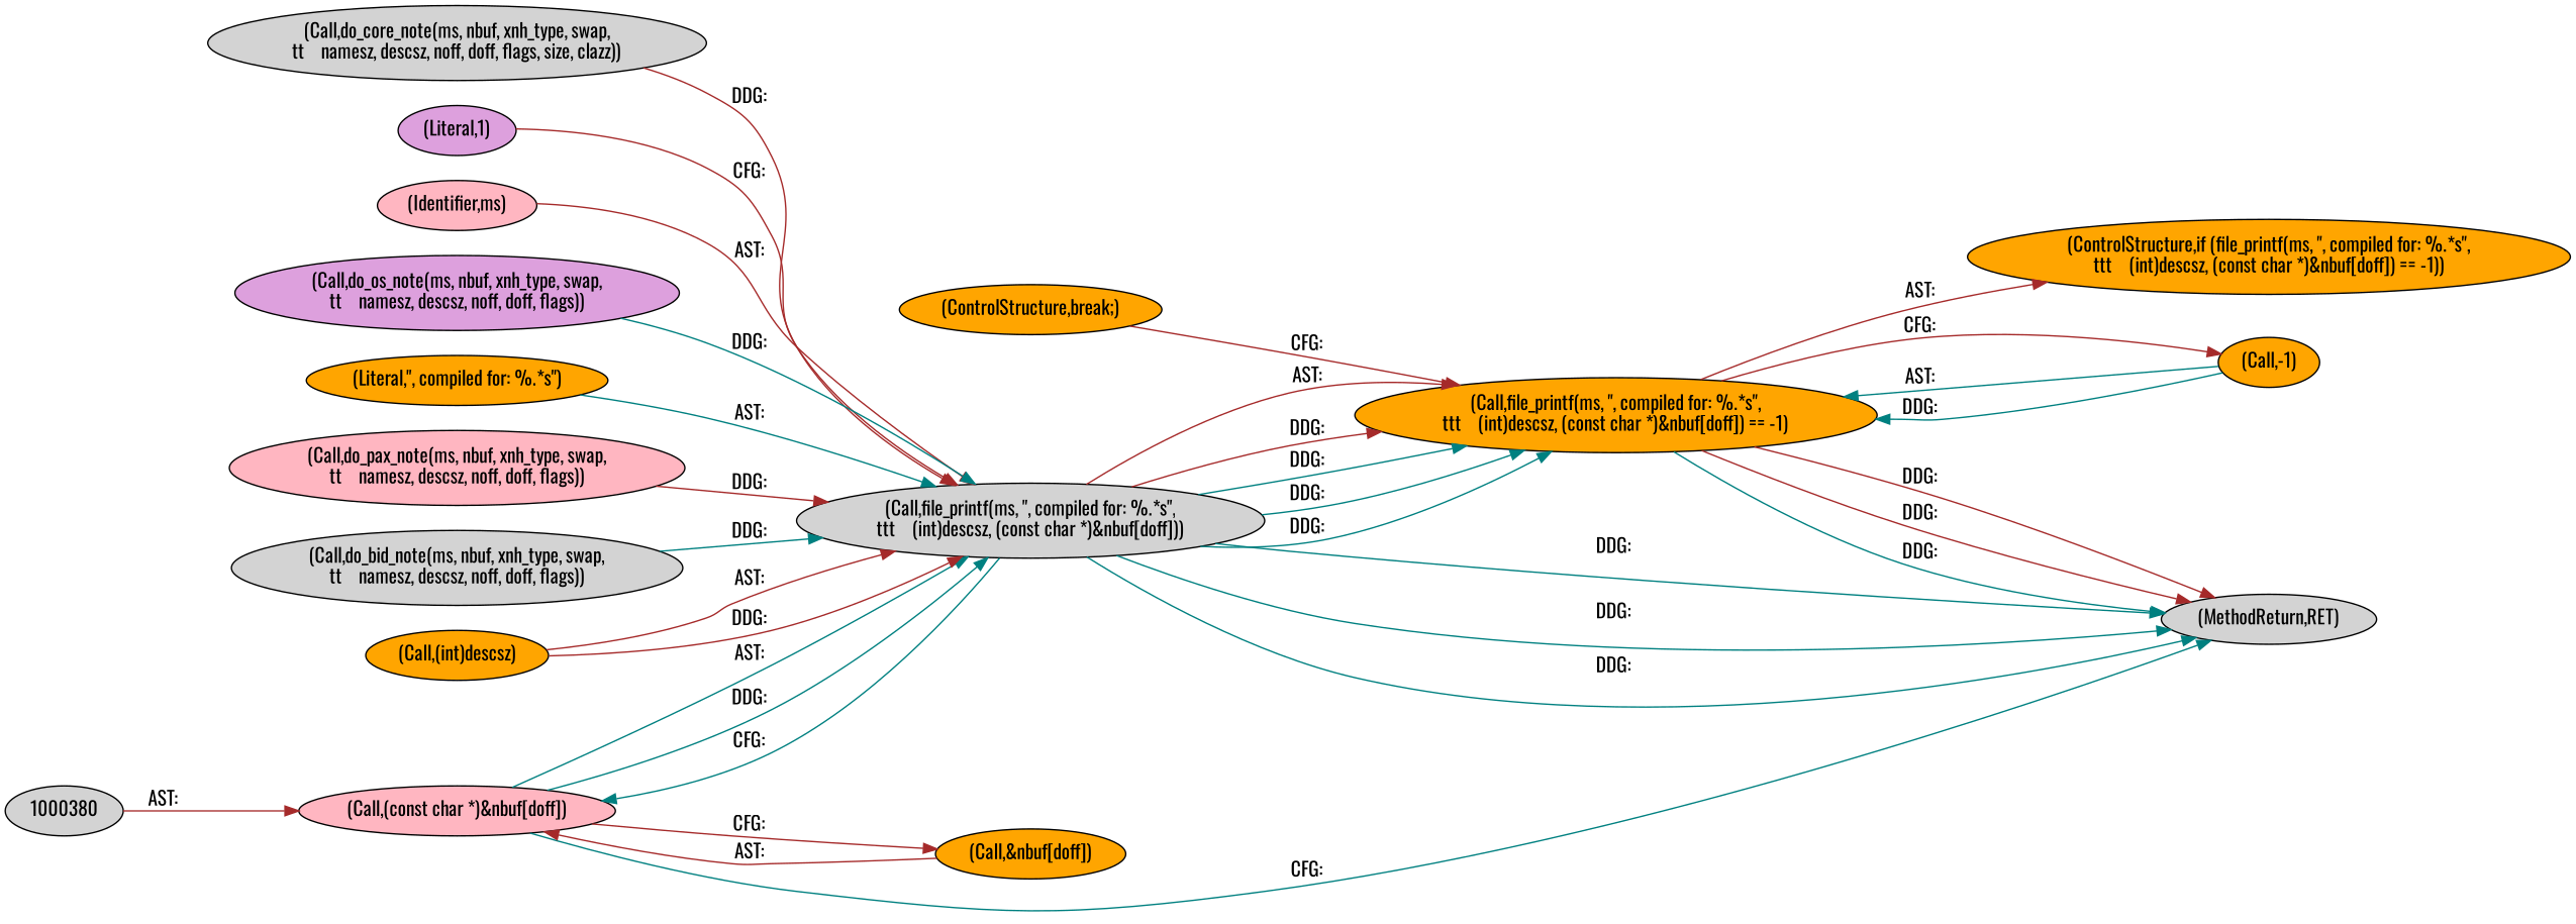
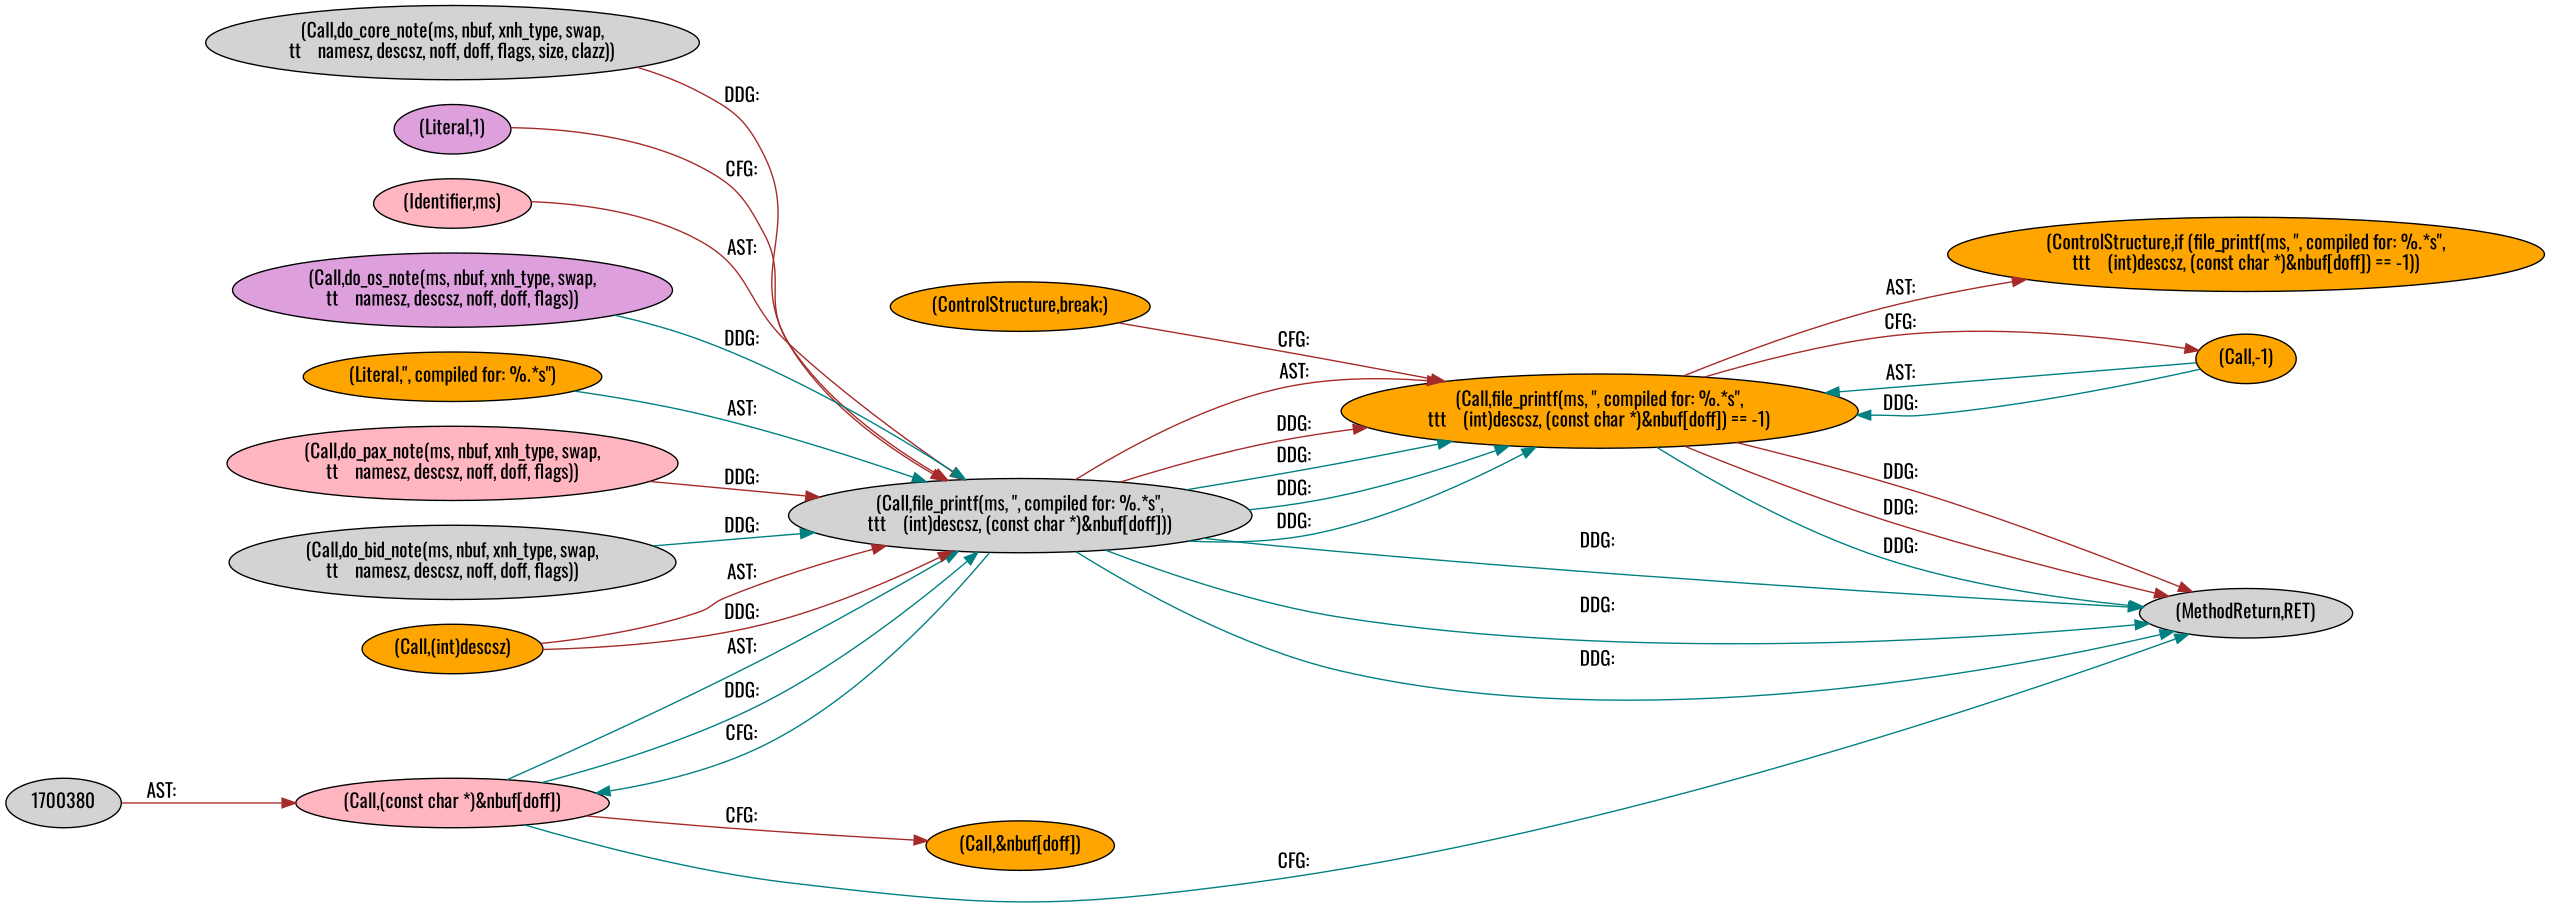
  digraph {
    fontname=Oswald
    rankdir=LR
    node [fillcolor=orange fontname=Oswald style=filled]
    edge [color=teal fontname=Oswald]
    n1 [fillcolor=lightpink label="(Call,(const char *)&nbuf[doff])"]
    n2 [fillcolor=lightgrey label="(Call,file_printf(ms, \", compiled for: %.*s\",\n\t\t\t    (int)descsz, (const char *)&nbuf[doff]))"]
    n3 [label="(Call,&nbuf[doff])"]
    n4 [fillcolor=lightgrey label="(MethodReturn,RET)"]
    n5 [label="(Call,file_printf(ms, \", compiled for: %.*s\",\n\t\t\t    (int)descsz, (const char *)&nbuf[doff]) == -1)"]
    n6 [label="(ControlStructure,if (file_printf(ms, \", compiled for: %.*s\",\n\t\t\t    (int)descsz, (const char *)&nbuf[doff]) == -1))"]
    n7 [label="(Call,-1)"]
    n8 [fillcolor=lightgrey label="(Call,do_core_note(ms, nbuf, xnh_type, swap,\n\t\t    namesz, descsz, noff, doff, flags, size, clazz))"]
    n9 [fillcolor=plum label="(Literal,1)"]
    n10 [label="(ControlStructure,break;)"]
    n11 [fillcolor=lightpink label="(Identifier,ms)"]
    n12 [fillcolor=plum label="(Call,do_os_note(ms, nbuf, xnh_type, swap,\n\t\t    namesz, descsz, noff, doff, flags))"]
    n13 [label="(Literal,\", compiled for: %.*s\")"]
    n14 [fillcolor=lightpink label="(Call,do_pax_note(ms, nbuf, xnh_type, swap,\n\t\t    namesz, descsz, noff, doff, flags))"]
    n15 [fillcolor=lightgrey label="(Call,do_bid_note(ms, nbuf, xnh_type, swap,\n\t\t    namesz, descsz, noff, doff, flags))"]
    n16 [label="(Call,(int)descsz)"]
-   1000380 [fillcolor=lightgrey]
+   1000380 [fillcolor=lightgrey label=1700380]
    n1 -> n2 [label="AST: "]
    n1 -> n2 [label="DDG: "]
    n1 -> n3 [color=brown label="CFG: "]
    n1 -> n4 [label="CFG: "]
    n2 -> n1 [label="CFG: "]
    n2 -> n4 [label="DDG: "]
    n2 -> n4 [label="DDG: "]
    n2 -> n4 [label="DDG: "]
    n2 -> n5 [color=brown label="AST: "]
    n2 -> n5 [color=brown label="DDG: "]
    n2 -> n5 [label="DDG: "]
    n2 -> n5 [label="DDG: "]
    n2 -> n5 [label="DDG: "]
-   n3 -> n1 [color=brown label="AST: "]
    n5 -> n4 [color=brown label="DDG: "]
    n5 -> n4 [color=brown label="DDG: "]
    n5 -> n4 [label="DDG: "]
    n5 -> n6 [color=brown label="AST: "]
    n5 -> n7 [color=brown label="CFG: "]
    n7 -> n5 [label="AST: "]
    n7 -> n5 [label="DDG: "]
    n8 -> n2 [color=brown label="DDG: "]
    n9 -> n2 [color=brown label="CFG: "]
    n10 -> n5 [color=brown label="CFG: "]
    n11 -> n2 [color=brown label="AST: "]
    n12 -> n2 [label="DDG: "]
    n13 -> n2 [label="AST: "]
    n14 -> n2 [color=brown label="DDG: "]
    n15 -> n2 [label="DDG: "]
    n16 -> n2 [color=brown label="AST: "]
    n16 -> n2 [color=brown label="DDG: "]
    1000380 -> n1 [color=brown label="AST: "]
  }
